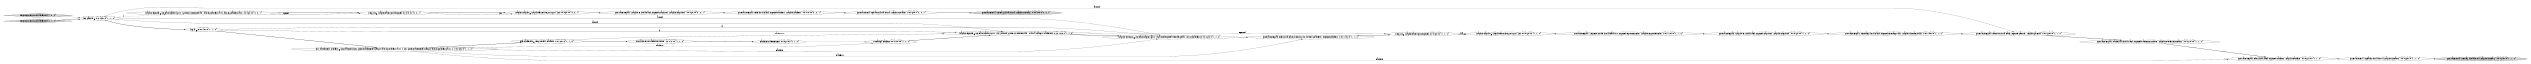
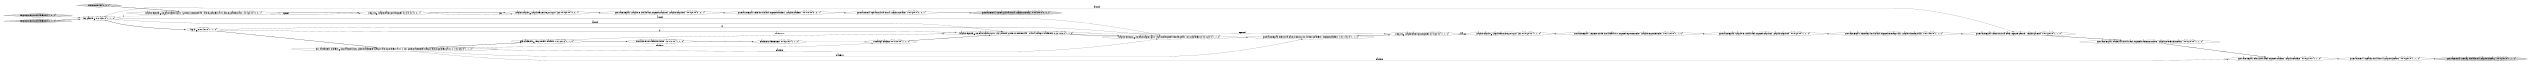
  digraph {
    rankdir=LR
    node [fillcolor=white shape=ellipse style=filled]
    edge [style=bold]
    n1 [label="String json = SnapshotParser.toJson(expected)@@@4@@@['0', '0', '1']"]
    n2 [label="Snapshot snapshot = SnapshotParser.fromJson(ops.io(),json)@@@5@@@['0', '0', '1']"]
    n3 [label="Assert.assertEquals(\"Snapshot ID should match\",expected.snapshotId(),snapshot.snapshotId())@@@6@@@['0', '0', '1']"]
    n4 [label="Assert.assertEquals(\"Manifest list should match\",expected.manifestListLocation(),snapshot.manifestListLocation())@@@21@@@['1', '1', '0']"]
    n5 [label="Assert.assertEquals(\"Files should match\",expected.manifests(),snapshot.manifests())@@@22@@@['1', '1', '0']"]
    n6 [label="Assert.assertNull(\"Operation should be null\",snapshot.operation())@@@23@@@['1', '1', '0']"]
    n7 [label="Assert.assertEquals(\"Parent ID should match\",expected.parentId(),snapshot.parentId())@@@20@@@['1', '1', '0']"]
    n8 [fillcolor=lightgray label="Assert.assertNull(\"Summary should be null\",snapshot.summary())@@@9@@@['0', '0', '1']"]
    n9 [label="long id = 2@@@4@@@['1', '1', '0']"]
    n10 [label="List<ManifestFile> manifests = ImmutableList.of(new GenericManifestFile(localInput(\"file:/tmp/manifest1.avro\"),0),new GenericManifestFile(localInput(\"file:/tmp/manifest2.avro\"),0))@@@5@@@['1', '1', '0']"]
    n11 [label="Snapshot expected = new BaseSnapshot(ops.io(),id,34,parentId,System.currentTimeMillis(),null,null,localInput(manifestList))@@@12@@@['1', '1', '0']"]
    n12 [label="Snapshot inMemory = new BaseSnapshot(ops.io(),id,parentId,expected.timestampMillis(),null,null,manifests)@@@13@@@['1', '1', '0']"]
    n13 [label="File manifestList = temp.newFile(\"manifests\")@@@6@@@['1', '1', '0']"]
    n14 [label="Assert.assertEquals(\"Files should match in memory list\",inMemory.manifests(),expected.manifests())@@@14@@@['1', '1', '0']"]
    n15 [label="writer.addAll(manifests)@@@10@@@['1', '1', '0']"]
    n16 [label="String json = SnapshotParser.toJson(expected)@@@15@@@['1', '1', '0']"]
    n17 [label="Assert.assertTrue(manifestList.delete())@@@7@@@['1', '1', '0']"]
    n18 [label="manifestList.deleteOnExit()@@@8@@@['1', '1', '0']"]
    n19 [label="Assert.assertEquals(\"Files should match\",expected.manifests(),snapshot.manifests())@@@7@@@['0', '0', '1']"]
    n20 [label="Assert.assertNull(\"Operation should be null\",snapshot.operation())@@@8@@@['0', '0', '1']"]
    n21 [fillcolor=lightgray label="Assert.assertNull(\"Summary should be null\",snapshot.summary())@@@24@@@['1', '1', '0']"]
    n22 [label="long parentId = 1@@@3@@@['1', '1', '0']"]
    n23 [label="Snapshot expected = new BaseSnapshot(ops.io(),System.currentTimeMillis(),\"file:/tmp/manifest1.avro\",\"file:/tmp/manifest2.avro\")@@@3@@@['0', '0', '1']"]
    n24 [label="Assert.assertEquals(\"Snapshot ID should match\",expected.snapshotId(),snapshot.snapshotId())@@@18@@@['1', '1', '0']"]
    n25 [label="Assert.assertEquals(\"Timestamp should match\",expected.timestampMillis(),snapshot.timestampMillis())@@@19@@@['1', '1', '0']"]
    n26 [label="Snapshot snapshot = SnapshotParser.fromJson(ops.io(),json)@@@16@@@['1', '1', '0']"]
    n27 [label="Assert.assertEquals(\"Sequence number should default to 0\",expected.sequenceNumber(),snapshot.sequenceNumber())@@@17@@@['1', '1', '0']"]
+   n28 [fillcolor=lightgray label="testJsonConversion['0', '0', '1']" shape=diamond]
    n29 [fillcolor=lightgray label="testJsonConversionWithManifestList['1', '0', '0']" shape=diamond]
    n30 [fillcolor=lightgray label="testJsonConversionWithManifestList['0', '1', '0']" shape=diamond]
    n1 -> n2 [label=json style=solid]
    n1 -> n2
    n2 -> n3
    n3 -> n19
    n4 -> n5
    n5 -> n6
    n6 -> n21
    n7 -> n4
    n9 -> n10
    n9 -> n11 [label=id style=solid]
    n9 -> n12 [label=id style=solid]
    n10 -> n5 [label=manifests style=solid]
    n10 -> n12 [label=manifests style=solid]
    n10 -> n13
    n10 -> n14 [label=manifests style=solid]
    n10 -> n15 [label=manifests style=solid]
    n11 -> n12
    n11 -> n16 [label=expected style=solid]
    n12 -> n14
    n13 -> n11 [label=manifestList style=solid]
    n13 -> n17
    n14 -> n16
    n15 -> n11
    n16 -> n26 [label=json style=solid]
    n16 -> n26
    n17 -> n18
    n18 -> n15 [style=solid]
    n19 -> n20
    n20 -> n8
    n22 -> n7 [label=parentId style=solid]
    n22 -> n9
    n22 -> n11 [label=parentId style=solid]
    n22 -> n12 [label=parentId style=solid]
    n22 -> n23 [label=0 style=dashed]
    n23 -> n1 [label=expected style=solid]
    n23 -> n1
    n24 -> n25
    n25 -> n7
    n26 -> n27
    n27 -> n24
+   n28 -> n23
    n29 -> n22 [style=solid]
    n30 -> n22
  }
